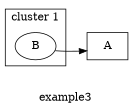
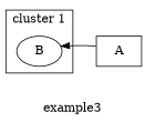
  digraph {
    label=example3
    rankdir=LR
    B
    A [shape=rectangle]
    subgraph cluster_1 {
      label="cluster 1"
      B
    }
    subgraph sub_2 {
      A
    }
-   B -> A
+   A -> B
  }
